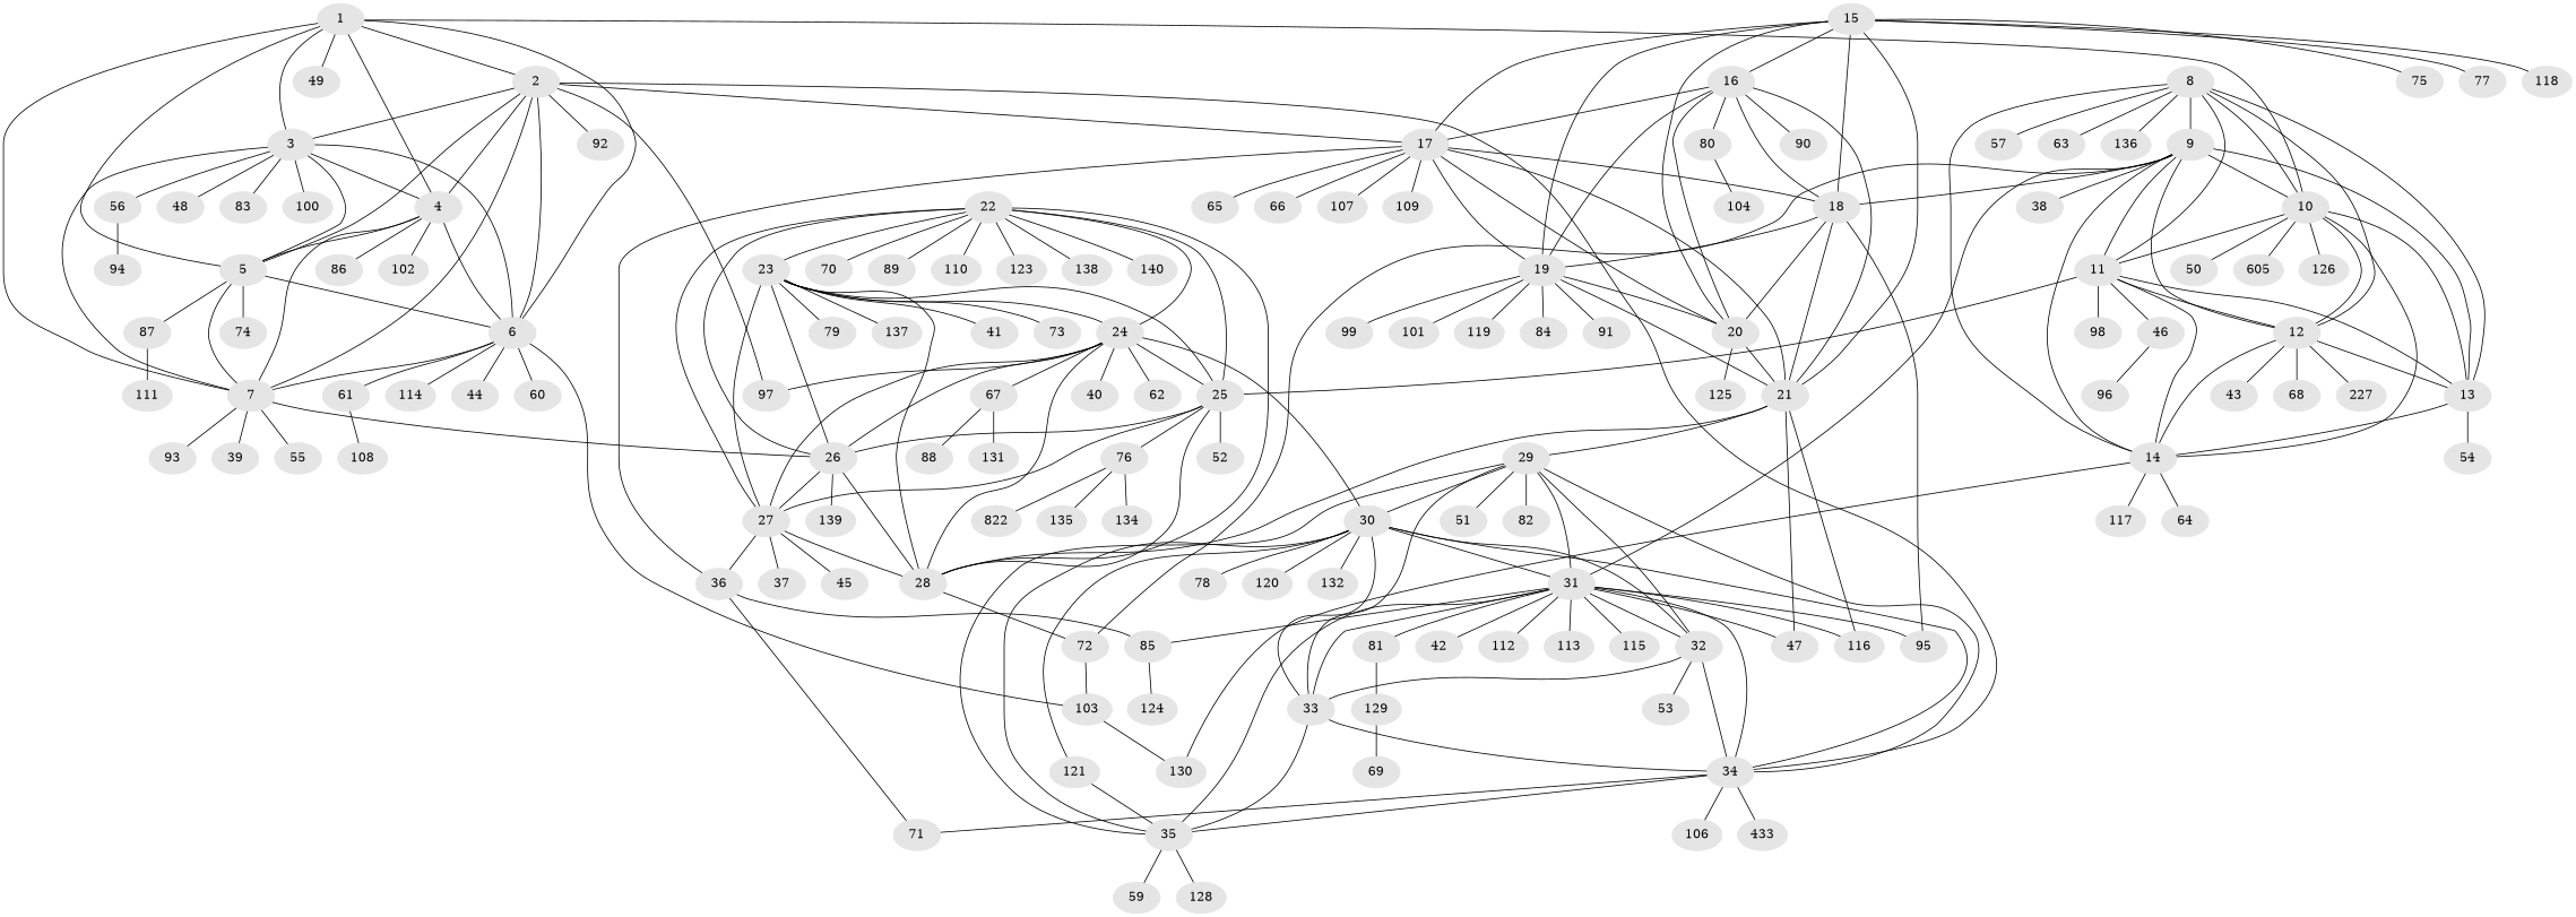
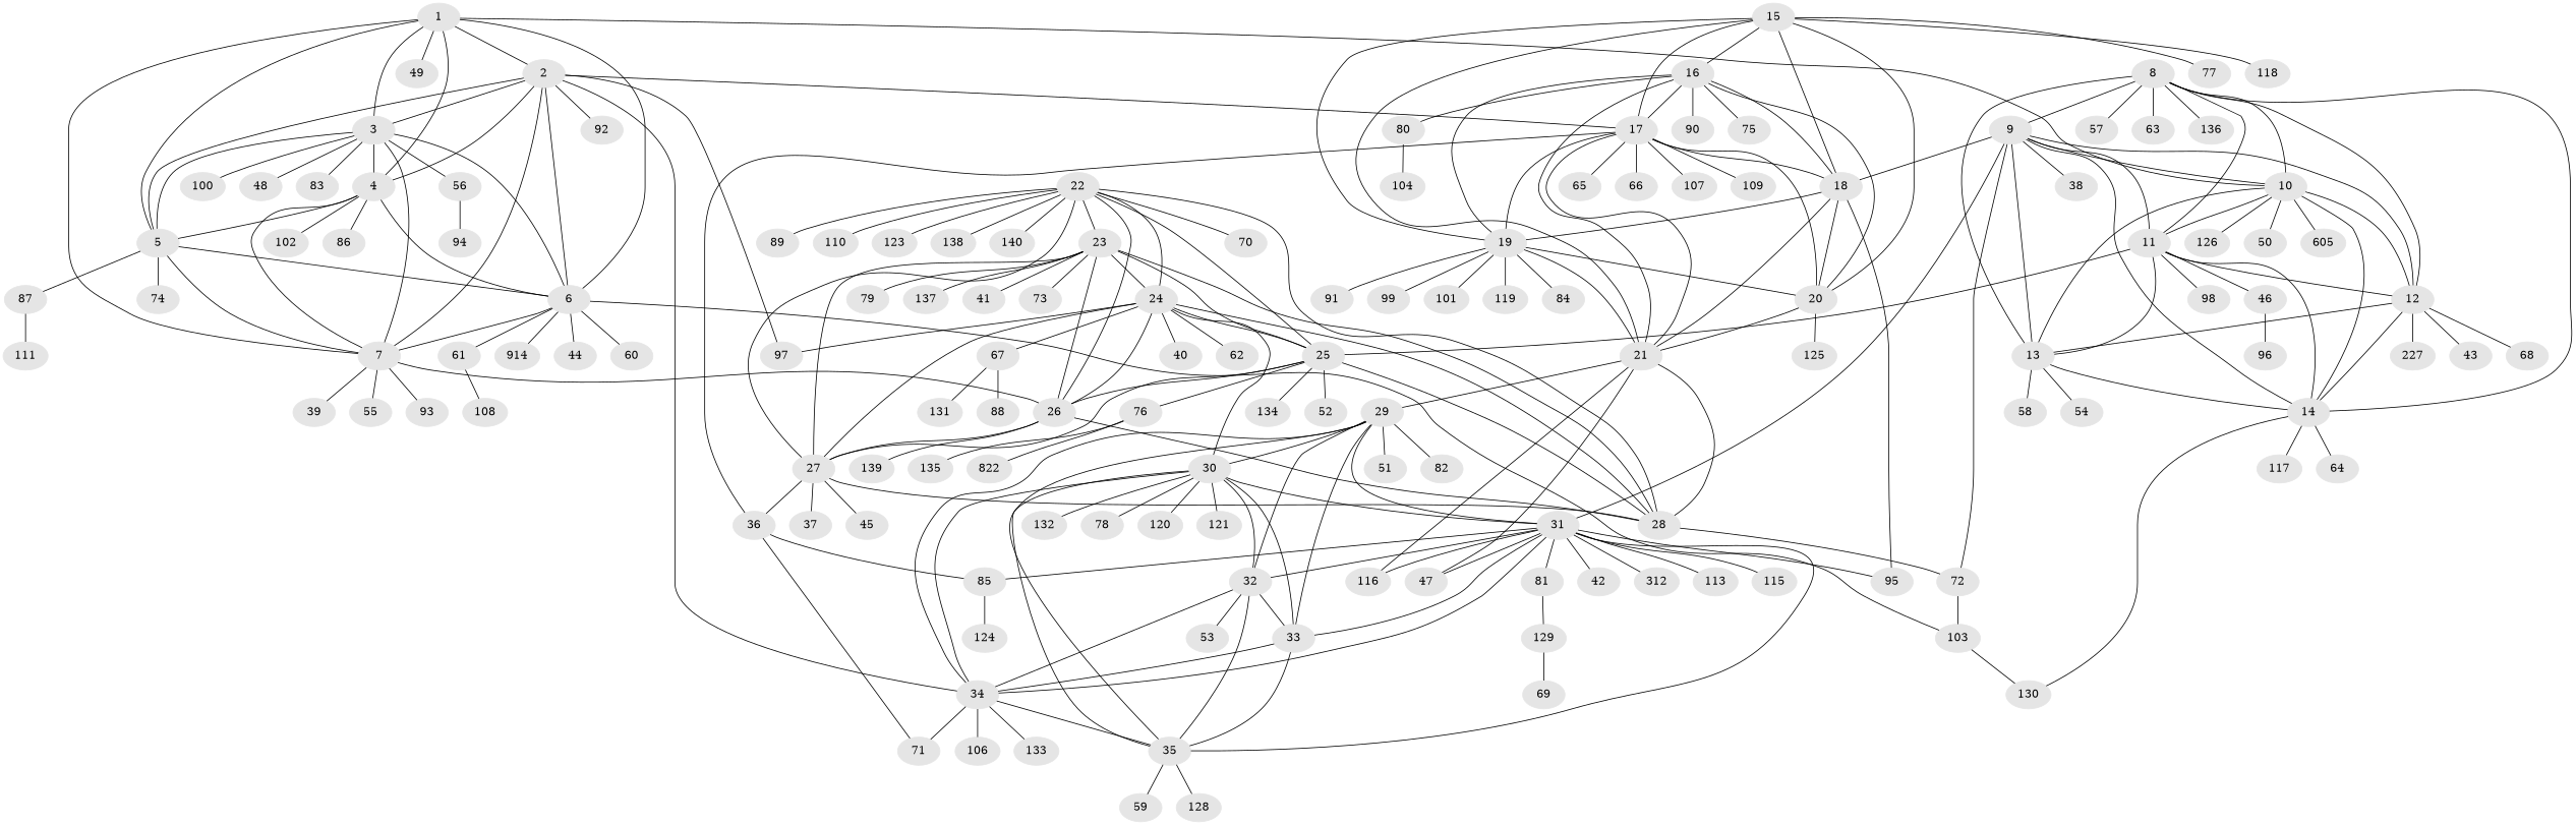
  graph {
    node [color=gray90 style=filled]
    1
    2
    3
    4
    5
    6
    7
    10
    49
    17
    34
    92
    97
    48
    56
    83
    100
    86
    102
    74
    87
    44
    60
    61
    103
-   114
+   114 [label=914]
    26
    39
    55
    93
    11
    12
    13
    14
    50
    n36 [label=605]
    126
    18
    19
    20
    21
    36
    65
    66
    107
    109
    35
    71
    106
-   133 [label=433]
+   133
    94
    111
    108
    130
    28
    27
    139
    8
    9
    57
    63
    136
    31
    38
    72
    25
    46
    98
    43
    68
    n71 [label=227]
    54
+   58
    64
    117
    95
    47
    116
    32
    33
    42
    81
    85
-   112
+   112 [label=312]
    113
    115
    52
    76
    134
    96
    15
    16
    75
    77
    118
    80
    90
    84
    91
    99
    101
    119
    125
    29
    104
    30
    51
    82
    22
    23
    24
    70
    89
    110
    123
    138
    140
    41
    73
    79
    137
    40
    62
    67
    37
    45
    78
    120
    121
    132
    88
    131
    n133 [label=822]
    135
    53
    59
    128
    129
    124
    69
    1 -- 2
    1 -- 3
    1 -- 4
    1 -- 5
    1 -- 6
    1 -- 7
    1 -- 10
    1 -- 49
    2 -- 3
    2 -- 4
    2 -- 5
    2 -- 6
    2 -- 7
    2 -- 17
    2 -- 34
    2 -- 92
    2 -- 97
    3 -- 4
    3 -- 5
    3 -- 6
    3 -- 7
    3 -- 48
    3 -- 56
    3 -- 83
    3 -- 100
    4 -- 5
    4 -- 6
    4 -- 7
    4 -- 86
    4 -- 102
    5 -- 6
    5 -- 7
    5 -- 74
    5 -- 87
    6 -- 7
    6 -- 44
    6 -- 60
    6 -- 61
    6 -- 103
    6 -- 114
    7 -- 26
    7 -- 39
    7 -- 55
    7 -- 93
    10 -- 11
    10 -- 12
    10 -- 13
    10 -- 14
    10 -- 50
    10 -- n36
    10 -- 126
    17 -- 18
    17 -- 19
    17 -- 20
    17 -- 21
    17 -- 36
    17 -- 65
    17 -- 66
    17 -- 107
    17 -- 109
    34 -- 35
    34 -- 71
    34 -- 106
    34 -- 133
    56 -- 94
    87 -- 111
    61 -- 108
    103 -- 130
    26 -- 28
    26 -- 27
    26 -- 139
    11 -- 12
    11 -- 13
    11 -- 14
    11 -- 25
    11 -- 46
    11 -- 98
    12 -- 13
    12 -- 14
    12 -- 43
    12 -- 68
    12 -- n71
    13 -- 14
    13 -- 54
+   13 -- 58
    14 -- 130
    14 -- 64
    14 -- 117
    18 -- 19
    18 -- 20
    18 -- 21
    18 -- 95
    19 -- 20
    19 -- 21
    19 -- 84
    19 -- 91
    19 -- 99
    19 -- 101
    19 -- 119
    20 -- 21
    20 -- 125
    21 -- 28
    21 -- 47
    21 -- 116
    21 -- 29
    36 -- 71
    36 -- 85
    35 -- 59
    35 -- 128
    28 -- 72
    27 -- 36
    27 -- 28
    27 -- 37
    27 -- 45
    8 -- 10
    8 -- 11
    8 -- 12
    8 -- 13
    8 -- 14
    8 -- 9
    8 -- 57
    8 -- 63
    8 -- 136
    9 -- 10
    9 -- 11
    9 -- 12
    9 -- 13
    9 -- 14
    9 -- 18
    9 -- 31
    9 -- 38
    9 -- 72
    31 -- 34
    31 -- 35
    31 -- 95
    31 -- 47
    31 -- 116
    31 -- 32
    31 -- 33
    31 -- 42
    31 -- 81
    31 -- 85
    31 -- 112
    31 -- 113
    31 -- 115
    72 -- 103
    25 -- 26
    25 -- 28
    25 -- 27
    25 -- 52
    25 -- 76
-   76 -- 134
+   25 -- 134
    46 -- 96
    32 -- 34
-   121 -- 35
+   32 -- 35
    32 -- 33
    32 -- 53
    33 -- 34
    33 -- 35
    81 -- 129
    85 -- 124
    76 -- n133
    76 -- 135
    15 -- 17
    15 -- 18
    15 -- 19
    15 -- 20
    15 -- 21
    15 -- 16
-   15 -- 75
+   16 -- 75
    15 -- 77
    15 -- 118
    16 -- 17
    16 -- 18
    16 -- 19
    16 -- 20
    16 -- 21
    16 -- 80
    16 -- 90
    80 -- 104
    29 -- 34
    29 -- 35
    29 -- 31
    29 -- 32
    29 -- 33
    29 -- 30
    29 -- 51
    29 -- 82
    30 -- 34
    30 -- 35
    30 -- 31
    30 -- 32
    30 -- 33
    30 -- 78
    30 -- 120
    30 -- 121
    30 -- 132
    22 -- 26
    22 -- 28
    22 -- 27
    22 -- 25
    22 -- 23
    22 -- 24
    22 -- 70
    22 -- 89
    22 -- 110
    22 -- 123
    22 -- 138
    22 -- 140
    23 -- 26
    23 -- 28
    23 -- 27
    23 -- 25
    23 -- 24
    23 -- 41
    23 -- 73
    23 -- 79
    23 -- 137
    24 -- 97
    24 -- 26
    24 -- 28
    24 -- 27
    24 -- 25
    24 -- 30
    24 -- 40
    24 -- 62
    24 -- 67
    67 -- 88
    67 -- 131
    129 -- 69
  }
